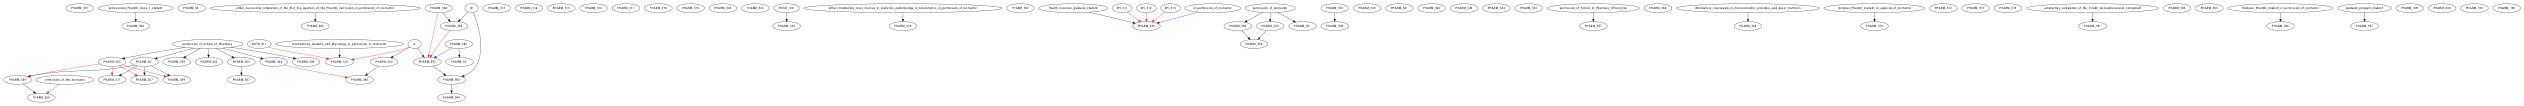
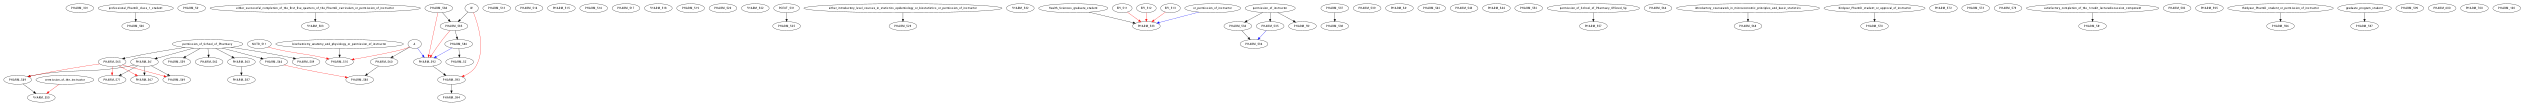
  digraph {
    fontname="Roboto Condensed"
    node [fontname="Roboto Condensed"]
    edge [color=black fontname="Roboto Condensed"]
    PHARM_301
    professional_PharmD_class_1_student
    PHARM_500
    PHARM_501
    either_successful_completion_of_the_first_five_quarters_of_the_PharmD_curriculum_or_permission_of_instructor
    PHARM_503
    permission_of_School_of_Pharmacy
    PHARM_509
    PHARM_561
    PHARM_565
    PHARM_559
    PHARM_562
    PHARM_563
    PHARM_564
    PHARM_549
    PHARM_567
    PHARM_569
    PHARM_571
    PHARM_587
    PHARM_588
    biochemistry_anatomy_and_physiology_or_permission_of_instructor
    PHARM_510
    NUTR_511
    A
    PHARM_560
    PHARM_592
    PHARM_593
    PHARM_513
    PHARM_514
    PHARM_515
    PHARM_516
    PHARM_517
    PHARM_518
    PHARM_519
    PHARM_520
    PHARM_586
    PHARM_521
    PHARM_522
    PCEUT_531
    PHARM_525
    either_introductory_level_courses_in_statistics_epidemiology_or_biostatistics_or_permission_of_instructor
    PHARM_529
    PHARM_532
    Health_Sciences_graduate_student
    PHARM_533
    EPI_511
    EPI_512
    EPI_513
    or_permission_of_instructor
    permission_of_instructor
    PHARM_534
    PHARM_535
    PHARM_591
    PHARM_536
    PHARM_537
    PHARM_538
    PHARM_539
    PHARM_541
    PHARM_542
    PHARM_543
    PHARM_544
    PHARM_550
    permission_of_the_instructor
    PHARM_552
    permission_of_School_of_Pharmacy_Offered_Sp
    PHARM_557
    PHARM_566
    introductory_coursework_in_microeconomic_principles_and_basic_statistics
    PHARM_568
    thirdyear_PharmD_student_or_approval_of_instructor
    PHARM_570
    PHARM_572
    PHARM_573
    PHARM_579
    satisfactory_completion_of_the_1credit_lecturediscussion_component
    PHARM_581
    PHARM_582
    PHARM_584
    PHARM_585
    W
    PHARM_594
    PHARM_595
    thirdyear_PharmD_student_or_permission_of_instructor
    PHARM_596
    graduate_program_student
    PHARM_597
    PHARM_599
    PHARM_600
    PHARM_700
    n90 [label=PHARM_100]
    professional_PharmD_class_1_student -> PHARM_500
    either_successful_completion_of_the_first_five_quarters_of_the_PharmD_curriculum_or_permission_of_instructor -> PHARM_503
    permission_of_School_of_Pharmacy -> PHARM_509
    permission_of_School_of_Pharmacy -> PHARM_561
    permission_of_School_of_Pharmacy -> PHARM_565
    permission_of_School_of_Pharmacy -> PHARM_559
    permission_of_School_of_Pharmacy -> PHARM_562
    permission_of_School_of_Pharmacy -> PHARM_563
    permission_of_School_of_Pharmacy -> PHARM_564
    PHARM_561 -> PHARM_549
    PHARM_561 -> PHARM_567
    PHARM_561 -> PHARM_569
    PHARM_561 -> PHARM_571
    PHARM_565 -> PHARM_549 [color=red]
    PHARM_565 -> PHARM_567 [color=red]
    PHARM_565 -> PHARM_569 [color=red]
    PHARM_565 -> PHARM_571 [color=red]
    PHARM_563 -> PHARM_587
    PHARM_564 -> PHARM_588 [color=red]
    PHARM_549 -> PHARM_550
    biochemistry_anatomy_and_physiology_or_permission_of_instructor -> PHARM_510
    NUTR_511 -> PHARM_510 [color=red]
    A -> PHARM_510 [color=red]
    A -> PHARM_560
    A -> PHARM_592 [color=blue]
    PHARM_560 -> PHARM_588
    PHARM_592 -> PHARM_593
    PHARM_593 -> PHARM_594
    PHARM_586 -> PHARM_592 [color=blue]
    PHARM_586 -> PHARM_521
    PCEUT_531 -> PHARM_525
    either_introductory_level_courses_in_statistics_epidemiology_or_biostatistics_or_permission_of_instructor -> PHARM_529
    Health_Sciences_graduate_student -> PHARM_533
    EPI_511 -> PHARM_533 [color=red]
    EPI_512 -> PHARM_533 [color=red]
    EPI_513 -> PHARM_533 [color=red]
    or_permission_of_instructor -> PHARM_533 [color=blue]
    permission_of_instructor -> PHARM_534
    permission_of_instructor -> PHARM_535
    permission_of_instructor -> PHARM_591
    PHARM_534 -> PHARM_536
    PHARM_535 -> PHARM_536 [color=blue]
    PHARM_537 -> PHARM_538
    permission_of_the_instructor -> PHARM_550 [color=red]
    permission_of_School_of_Pharmacy_Offered_Sp -> PHARM_557
    introductory_coursework_in_microeconomic_principles_and_basic_statistics -> PHARM_568
    thirdyear_PharmD_student_or_approval_of_instructor -> PHARM_570
    satisfactory_completion_of_the_1credit_lecturediscussion_component -> PHARM_581
    PHARM_584 -> PHARM_592 [color=red]
    PHARM_584 -> PHARM_585
    PHARM_585 -> PHARM_592 [color=red]
-   W -> PHARM_593
+   PHARM_585 -> PHARM_586
+   W -> PHARM_593 [color=red]
    W -> PHARM_585
    thirdyear_PharmD_student_or_permission_of_instructor -> PHARM_596
    graduate_program_student -> PHARM_597
  }
